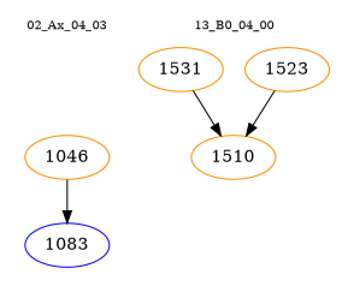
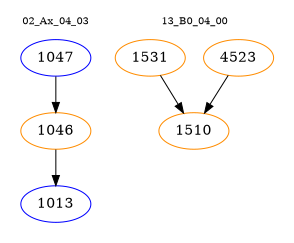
  digraph {
    node [color=darkorange]
    edge [color=black]
+   n1 [color=blue label=1047]
    n2 [label=1046]
-   n3 [color=blue label=1083]
-   n4 [label=1523]
+   n3 [color=blue label=1013]
+   n4 [label=4523]
    n5 [label=1510]
    n6 [label=1531]
    subgraph cluster_1 {
      color=white
      fontsize=10
      label="02_Ax_04_03"
+     n1
      n2
      n3
    }
    subgraph cluster_2 {
      color=white
      fontsize=10
      label="13_B0_04_00"
      n4
      n5
      n6
    }
+   n1 -> n2
    n2 -> n3
    n4 -> n5
    n6 -> n5
  }
